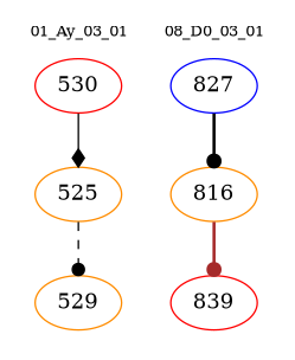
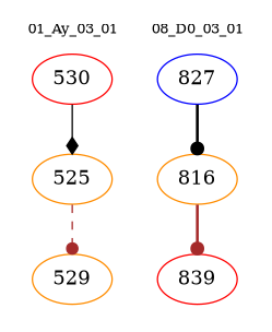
  digraph {
    node [color=darkorange]
    edge [arrowhead=dot color=black style=bold]
    n1 [color=red label=530]
    n2 [label=525]
    n3 [label=529]
    n4 [color=blue label=827]
    n5 [label=816]
    n6 [color=red label=839]
    subgraph cluster_1 {
      color=white
      fontsize=10
      label="01_Ay_03_01"
      n1
      n2
      n3
    }
    subgraph cluster_2 {
      color=white
      fontsize=10
      label="08_D0_03_01"
      n4
      n5
      n6
    }
    n1 -> n2 [arrowhead=diamond style=solid]
-   n2 -> n3 [style=dashed]
+   n2 -> n3 [color=brown style=dashed]
    n4 -> n5
    n5 -> n6 [color=brown]
  }
